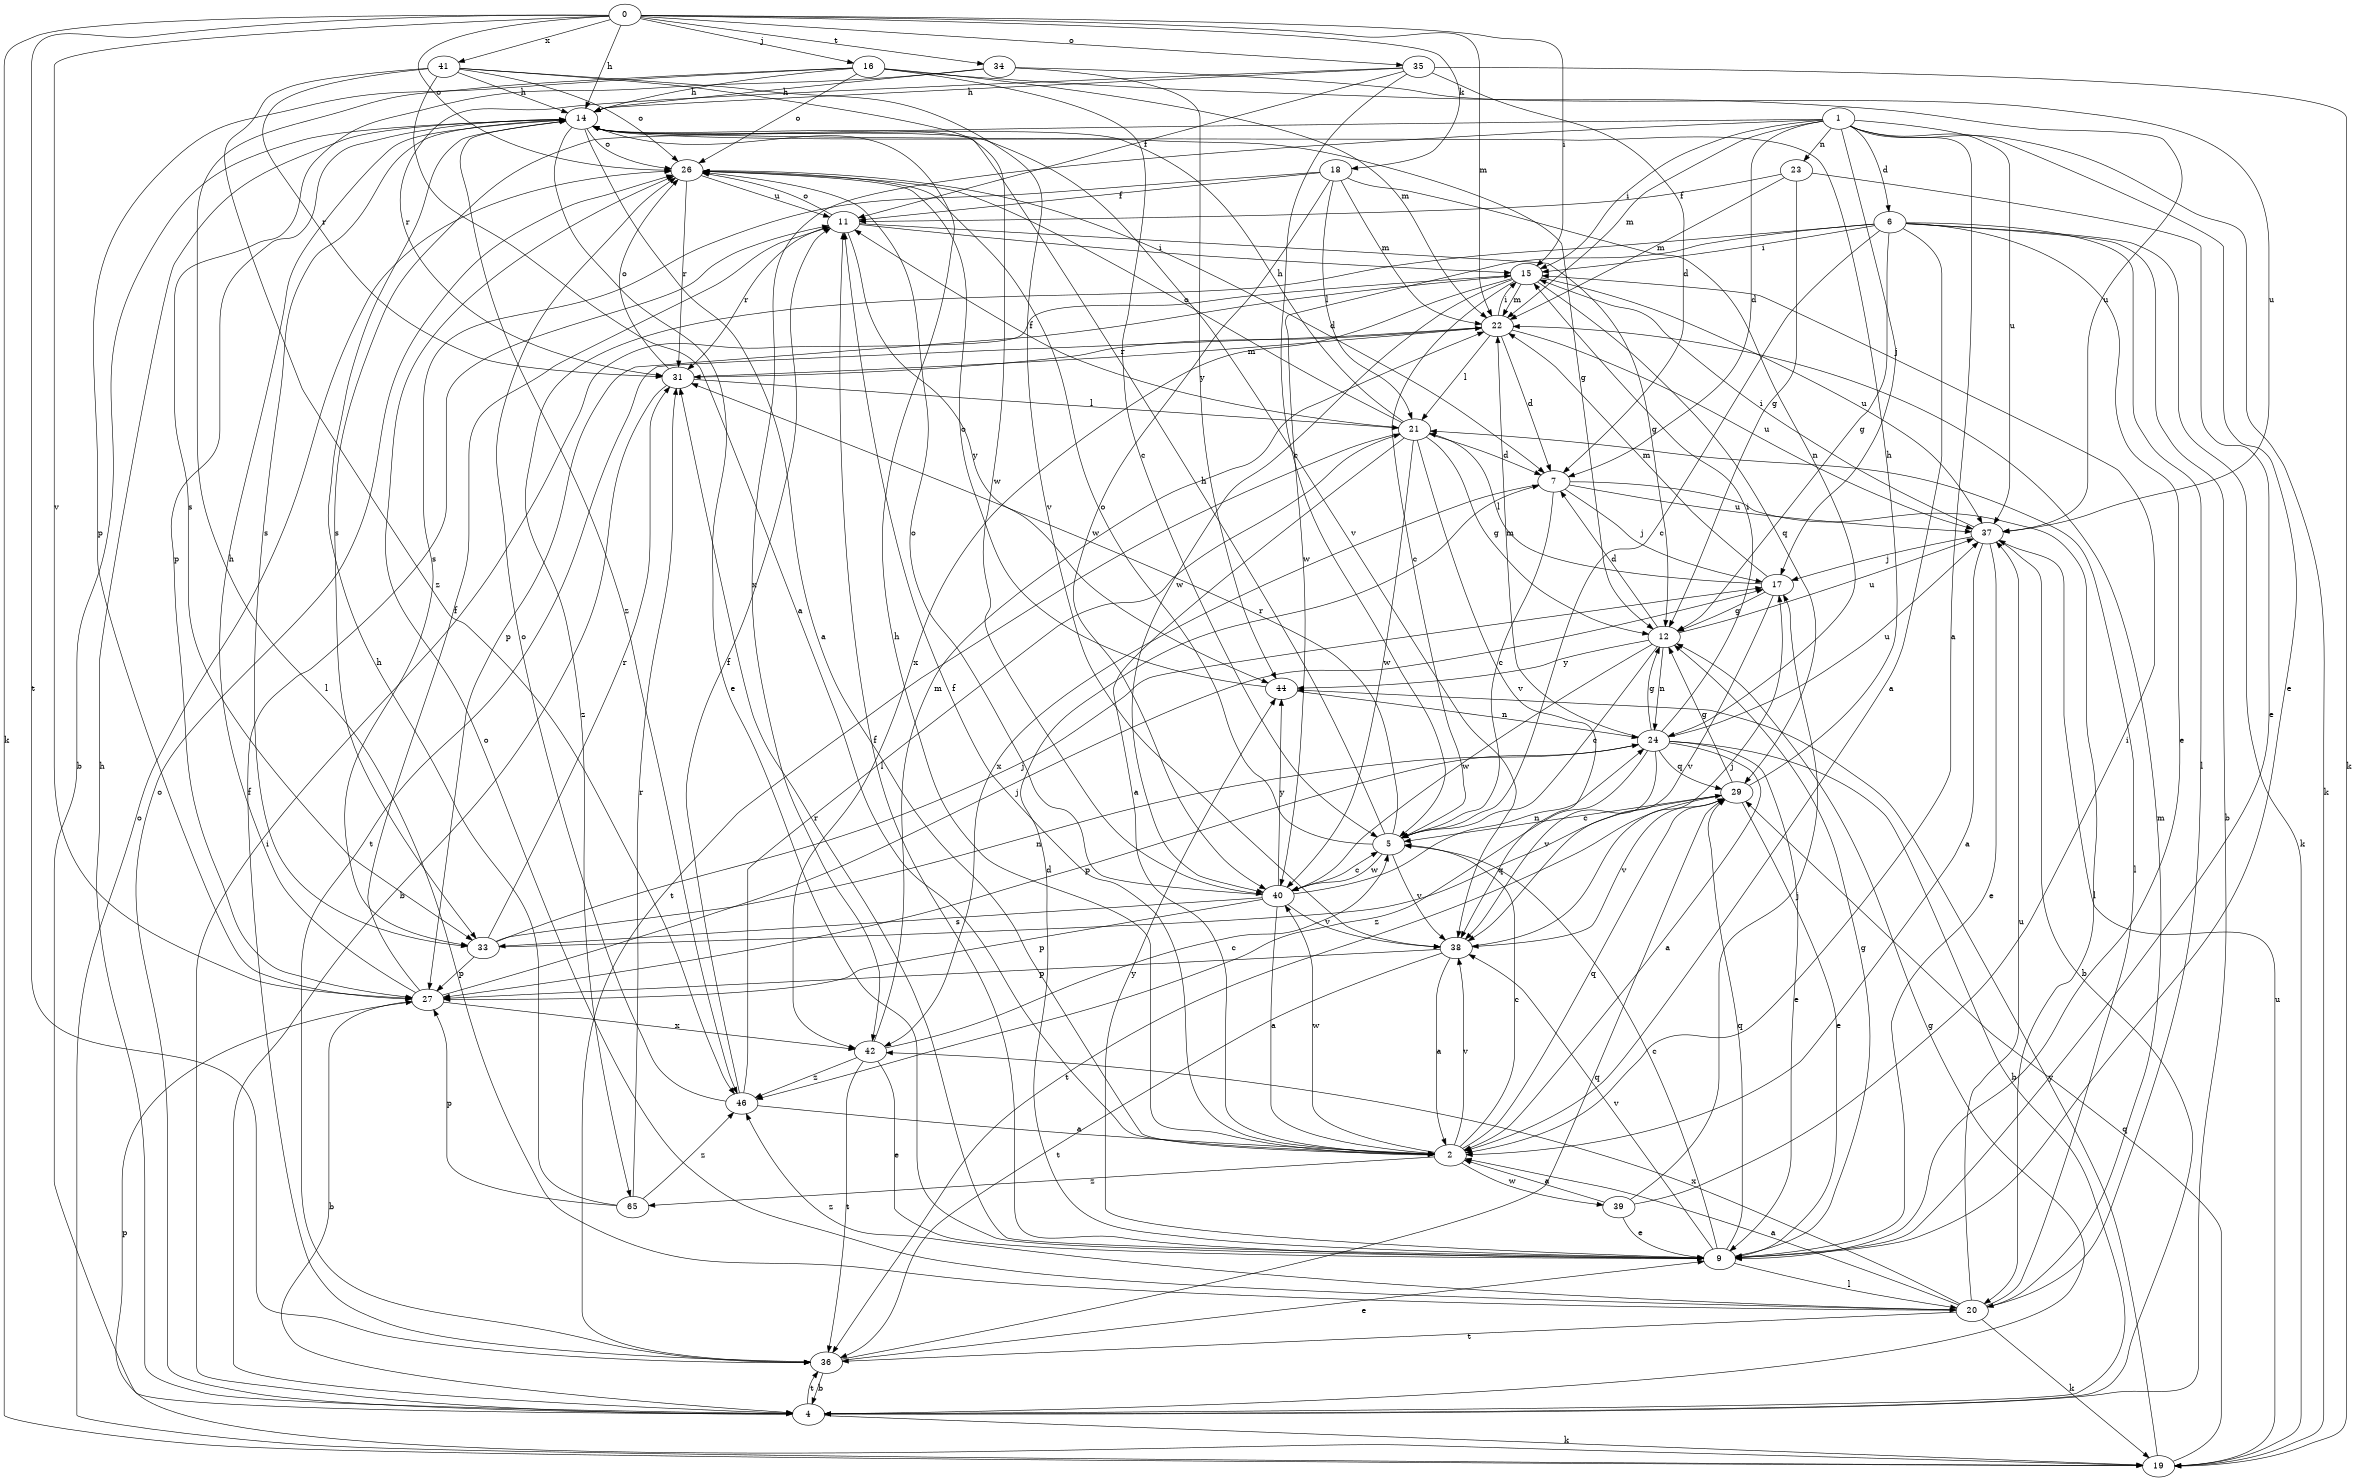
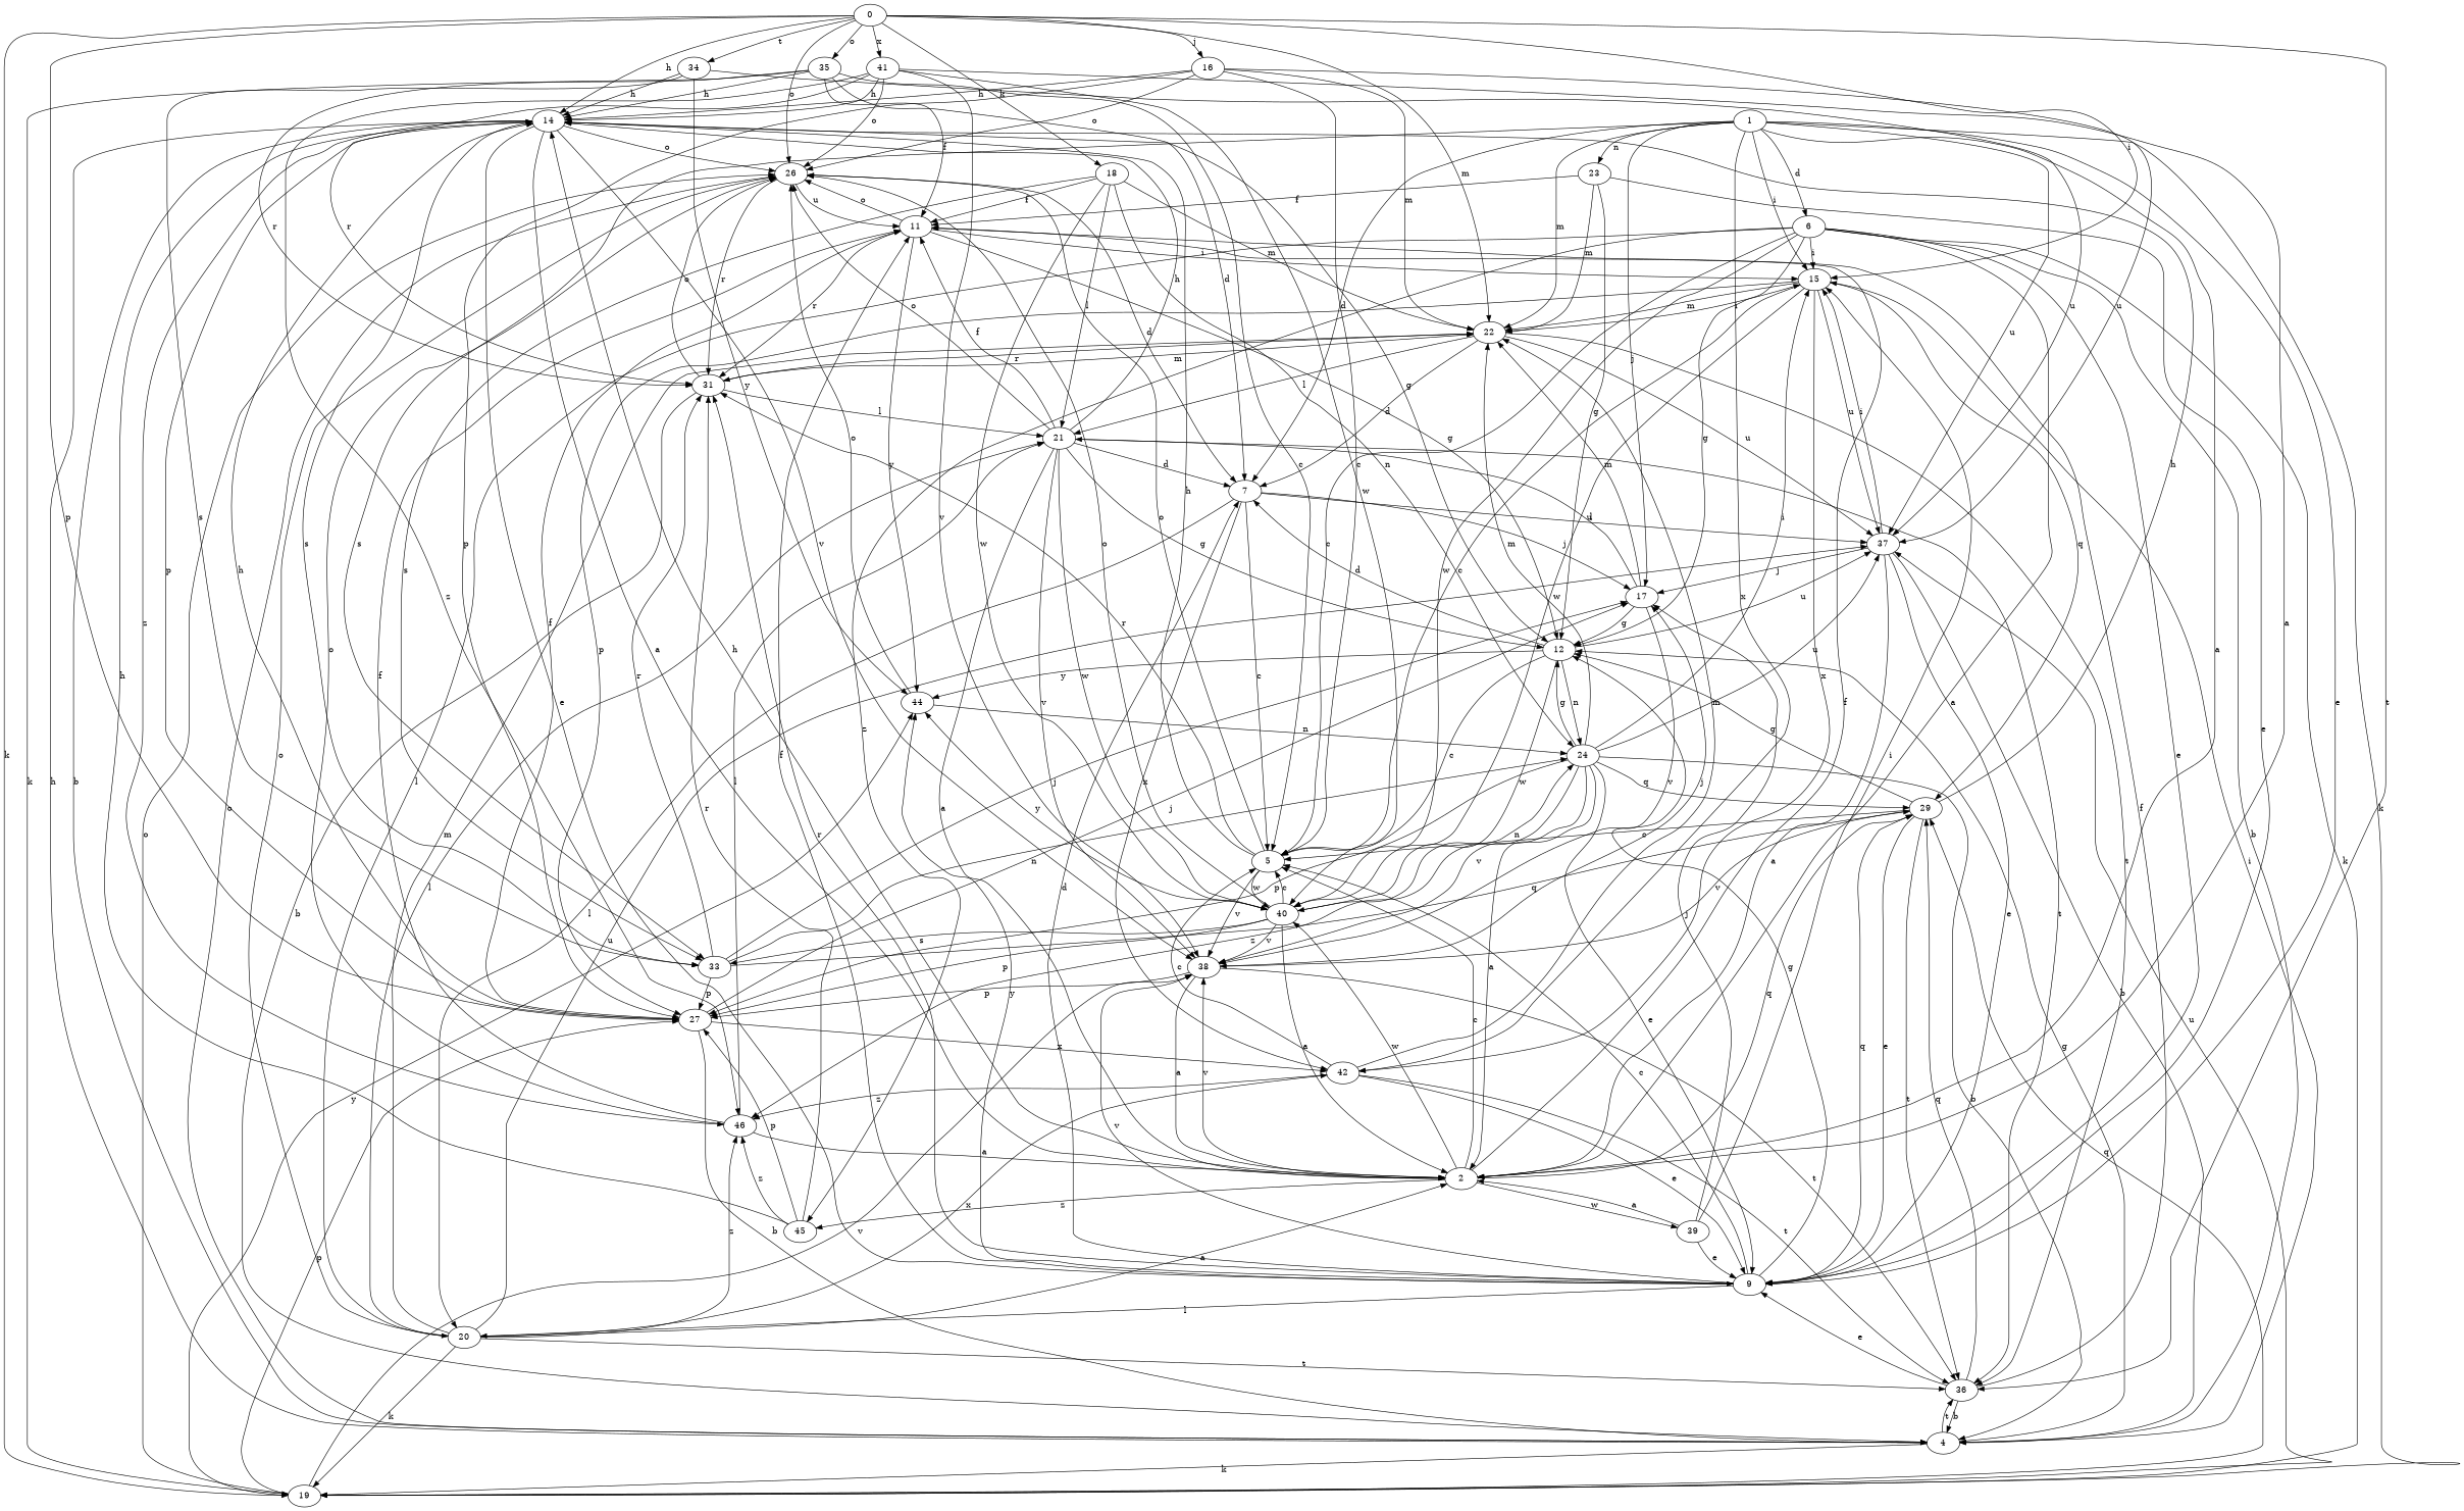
  strict digraph {
    0
    14
    15
    16
    18
    19
    22
    n8 [label=35]
    26
    27
    34
    36
    41
    2
    9
    33
    38
    4
    12
    46
    37
    42
    5
    29
    40
    20
    11
    24
    21
    44
    7
    31
    17
    1
    6
    23
    39
-   45 [label=65]
+   45
    0 -> 14 [label=h]
    0 -> 15 [label=i]
    0 -> 16 [label=j]
    0 -> 18 [label=k]
    0 -> 19 [label=k]
    0 -> 22 [label=m]
    0 -> n8 [label=o]
    0 -> 26 [label=o]
-   0 -> 27 [label=v]
+   0 -> 27 [label=p]
    0 -> 34 [label=t]
    0 -> 36 [label=t]
    0 -> 41 [label=x]
    14 -> 26 [label=o]
    14 -> 27 [label=p]
    14 -> 2 [label=a]
    14 -> 9 [label=e]
    14 -> 33 [label=s]
    14 -> 38 [label=v]
    14 -> 4 [label=b]
    14 -> 12 [label=g]
    14 -> 46 [label=z]
    15 -> 22 [label=m]
    15 -> 27 [label=p]
    15 -> 37 [label=u]
    15 -> 42 [label=x]
    15 -> 5 [label=c]
    15 -> 29 [label=q]
    15 -> 40 [label=w]
    16 -> 14 [label=h]
    16 -> 22 [label=m]
    16 -> 26 [label=o]
    16 -> 27 [label=p]
    16 -> 37 [label=u]
    16 -> 5 [label=c]
-   16 -> 20 [label=l]
    18 -> 22 [label=m]
    18 -> 33 [label=s]
    18 -> 40 [label=w]
    18 -> 11 [label=f]
    18 -> 24 [label=n]
    18 -> 21 [label=l]
    19 -> 26 [label=o]
    19 -> 27 [label=p]
+   19 -> 38 [label=v]
    19 -> 37 [label=u]
    19 -> 29 [label=q]
    19 -> 44 [label=y]
    22 -> 15 [label=i]
    22 -> 36 [label=t]
    22 -> 37 [label=u]
    22 -> 21 [label=l]
    22 -> 7 [label=d]
    22 -> 31 [label=r]
    n8 -> 14 [label=h]
    n8 -> 19 [label=k]
    n8 -> 5 [label=c]
    n8 -> 11 [label=f]
    n8 -> 7 [label=d]
    n8 -> 31 [label=r]
    26 -> 11 [label=u]
    26 -> 7 [label=d]
    26 -> 31 [label=r]
    27 -> 14 [label=h]
    27 -> 4 [label=b]
    27 -> 42 [label=x]
    27 -> 11 [label=f]
    27 -> 17 [label=j]
    34 -> 14 [label=h]
    34 -> 33 [label=s]
    34 -> 37 [label=u]
    34 -> 44 [label=y]
    36 -> 9 [label=e]
    36 -> 4 [label=b]
    36 -> 29 [label=q]
    36 -> 11 [label=f]
    41 -> 14 [label=h]
    41 -> 26 [label=o]
    41 -> 2 [label=a]
    41 -> 38 [label=v]
    41 -> 46 [label=z]
    41 -> 40 [label=w]
    41 -> 31 [label=r]
    2 -> 14 [label=h]
    2 -> 38 [label=v]
    2 -> 5 [label=c]
    2 -> 29 [label=q]
    2 -> 40 [label=w]
    2 -> 11 [label=f]
    2 -> 39 [label=w]
    2 -> 45 [label=z]
    9 -> 38 [label=v]
    9 -> 12 [label=g]
    9 -> 5 [label=c]
    9 -> 29 [label=q]
    9 -> 20 [label=l]
    9 -> 11 [label=f]
    9 -> 44 [label=y]
    9 -> 7 [label=d]
    9 -> 31 [label=r]
    33 -> 27 [label=p]
    33 -> 29 [label=q]
    33 -> 24 [label=n]
    33 -> 31 [label=r]
    33 -> 17 [label=j]
    38 -> 27 [label=p]
    38 -> 36 [label=t]
    38 -> 2 [label=a]
    38 -> 17 [label=j]
    4 -> 14 [label=h]
    4 -> 15 [label=i]
    4 -> 19 [label=k]
    4 -> 26 [label=o]
    4 -> 36 [label=t]
    4 -> 12 [label=g]
    12 -> 37 [label=u]
    12 -> 5 [label=c]
    12 -> 40 [label=w]
    12 -> 24 [label=n]
    12 -> 44 [label=y]
    12 -> 7 [label=d]
    46 -> 26 [label=o]
    46 -> 2 [label=a]
    46 -> 11 [label=f]
    46 -> 21 [label=l]
    37 -> 15 [label=i]
    37 -> 2 [label=a]
    37 -> 9 [label=e]
    37 -> 4 [label=b]
    37 -> 17 [label=j]
    42 -> 22 [label=m]
    42 -> 36 [label=t]
    42 -> 9 [label=e]
    42 -> 46 [label=z]
    42 -> 5 [label=c]
    5 -> 14 [label=h]
    5 -> 26 [label=o]
    5 -> 38 [label=v]
    5 -> 40 [label=w]
    5 -> 31 [label=r]
    29 -> 14 [label=h]
    29 -> 36 [label=t]
    29 -> 9 [label=e]
    29 -> 38 [label=v]
    29 -> 12 [label=g]
    29 -> 5 [label=c]
    40 -> 26 [label=o]
    40 -> 27 [label=p]
    40 -> 2 [label=a]
    40 -> 33 [label=s]
    40 -> 38 [label=v]
    40 -> 5 [label=c]
    40 -> 24 [label=n]
    40 -> 44 [label=y]
    20 -> 19 [label=k]
    20 -> 22 [label=m]
    20 -> 26 [label=o]
    20 -> 36 [label=t]
    20 -> 2 [label=a]
    20 -> 46 [label=z]
    20 -> 37 [label=u]
    20 -> 42 [label=x]
    20 -> 21 [label=l]
    11 -> 15 [label=i]
    11 -> 26 [label=o]
    11 -> 12 [label=g]
    11 -> 44 [label=y]
    11 -> 31 [label=r]
    24 -> 15 [label=i]
    24 -> 22 [label=m]
    24 -> 27 [label=p]
    24 -> 2 [label=a]
    24 -> 9 [label=e]
    24 -> 38 [label=v]
    24 -> 4 [label=b]
    24 -> 12 [label=g]
    24 -> 46 [label=z]
    24 -> 37 [label=u]
    24 -> 29 [label=q]
    21 -> 14 [label=h]
    21 -> 26 [label=o]
    21 -> 36 [label=t]
    21 -> 2 [label=a]
    21 -> 38 [label=v]
    21 -> 12 [label=g]
    21 -> 40 [label=w]
    21 -> 11 [label=f]
    21 -> 7 [label=d]
    44 -> 26 [label=o]
    44 -> 24 [label=n]
    7 -> 37 [label=u]
    7 -> 42 [label=x]
    7 -> 5 [label=c]
    7 -> 20 [label=l]
    7 -> 17 [label=j]
    31 -> 22 [label=m]
    31 -> 26 [label=o]
    31 -> 4 [label=b]
    31 -> 21 [label=l]
    17 -> 22 [label=m]
    17 -> 38 [label=v]
    17 -> 12 [label=g]
    17 -> 21 [label=l]
    1 -> 15 [label=i]
    1 -> 19 [label=k]
    1 -> 22 [label=m]
    1 -> 2 [label=a]
    1 -> 9 [label=e]
    1 -> 33 [label=s]
    1 -> 37 [label=u]
    1 -> 42 [label=x]
    1 -> 7 [label=d]
    1 -> 17 [label=j]
    1 -> 6 [label=d]
    1 -> 23 [label=n]
    6 -> 15 [label=i]
    6 -> 19 [label=k]
    6 -> 2 [label=a]
    6 -> 9 [label=e]
    6 -> 4 [label=b]
    6 -> 12 [label=g]
    6 -> 5 [label=c]
    6 -> 40 [label=w]
    6 -> 20 [label=l]
    6 -> 45 [label=z]
    23 -> 22 [label=m]
    23 -> 9 [label=e]
    23 -> 12 [label=g]
    23 -> 11 [label=f]
    39 -> 15 [label=i]
    39 -> 2 [label=a]
    39 -> 9 [label=e]
    39 -> 17 [label=j]
    45 -> 14 [label=h]
    45 -> 27 [label=p]
    45 -> 46 [label=z]
    45 -> 31 [label=r]
  }
